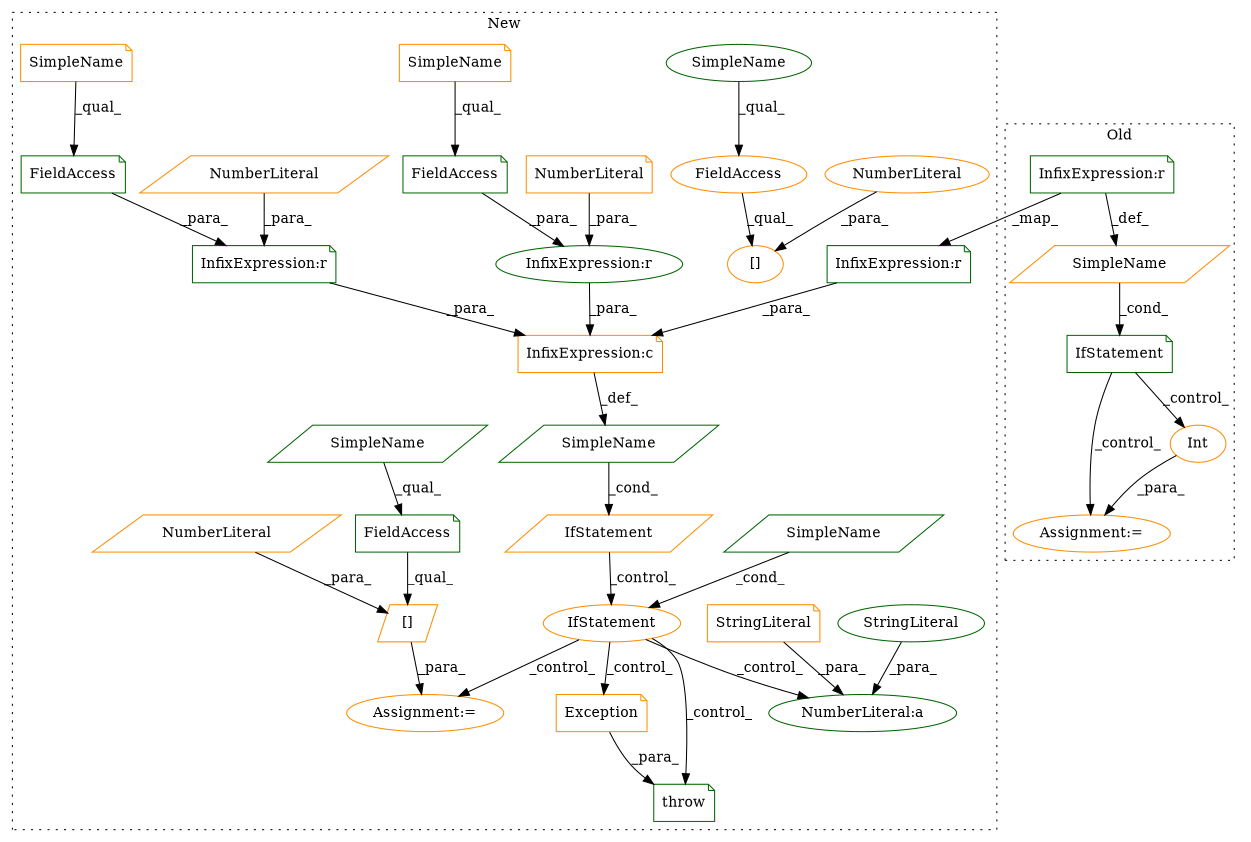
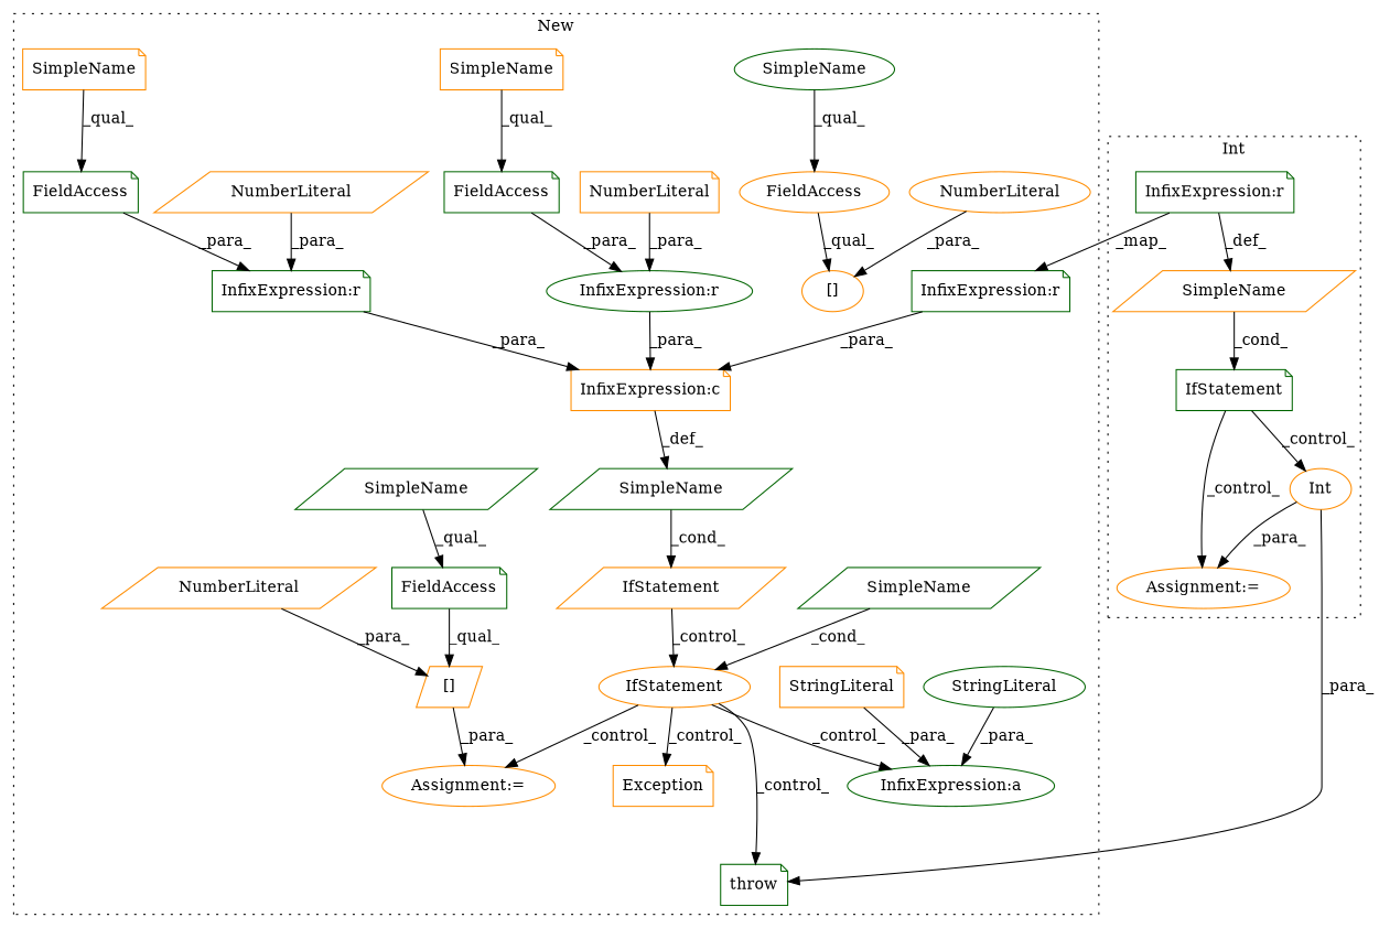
  digraph {
    node [a=42 color=darkorange l=4 shape=note]
    n1 [a=32 l="4,1" label=Int s="12986,13000" shape=ellipse]
    n2 [a=7 l=1 label="Assignment:=" s=12985 shape=ellipse]
    n3 [label=SimpleName shape=parallelogram l=""]
    n4 [a=25 color=darkgreen l="4,2" label=IfStatement s="12929,12965"]
    n5 [a=27 color=darkgreen label="InfixExpression:r" s=12949]
    n6 [a=25 l="4,2" label=IfStatement s="13136,13219" shape=parallelogram]
    n7 [a=7 l=1 label="Assignment:=" s=13409 shape=ellipse]
    n8 [color=darkgreen label=SimpleName shape=parallelogram l=""]
    n9 [a=27 color=darkgreen l=3 label="InfixExpression:r" s=13196 shape=ellipse]
    n10 [a=34 l=1 label=NumberLiteral s=13199]
    n11 [a=25 l="4,2" label=IfStatement s="13229,13253" shape=ellipse]
    n12 [color=darkgreen label=SimpleName shape=parallelogram l=""]
    n13 [a=22 color=darkgreen l=8 label=FieldAccess s=13188]
    n14 [a=27 label="InfixExpression:c" s=13174]
    n15 [a=27 color=darkgreen l=3 label="InfixExpression:r" s=13214]
-   n16 [a=27 color=darkgreen l=3 label="NumberLiteral:a" s=13325 shape=ellipse]
+   n16 [a=27 color=darkgreen l=3 label="InfixExpression:a" s=13325 shape=ellipse]
    n17 [a=2 l="17,1" label="[]" s="13234,13252" shape=ellipse]
    n18 [a=34 l=1 label=NumberLiteral s=13251 shape=ellipse]
    n19 [a=2 l="17,1" label="[]" s="13410,13428" shape=parallelogram]
    n20 [a=34 l=1 label=NumberLiteral s=13427 shape=parallelogram]
    n21 [a=34 l=1 label=NumberLiteral s=13217 shape=parallelogram]
    n22 [a=22 color=darkgreen l=8 label=FieldAccess s=13206]
    n23 [a=27 color=darkgreen label="InfixExpression:r" s=13157]
    n24 [a=53 color=darkgreen l=6 label=throw s=13265]
    n25 [a=22 l=16 label=FieldAccess s=13234 shape=ellipse]
    n26 [a=22 color=darkgreen l=16 label=FieldAccess s=13410]
    n27 [a=45 color=darkgreen l=54 label=StringLiteral s=13328 shape=ellipse]
    n28 [a=45 l=44 label=StringLiteral s=13281]
    n29 [a=32 l="10,1" label=Exception s="13271,13382"]
    n30 [color=darkgreen label=SimpleName s=13410 shape=parallelogram]
    n31 [color=darkgreen label=SimpleName s=13234 shape=ellipse]
    n32 [label=SimpleName s=13206]
    n33 [label=SimpleName s=13188]
    subgraph cluster_1 {
-     label=Old
+     label=Int
      style=dotted
      n1
      n2
      n3
      n4
      n5
    }
    subgraph cluster_2 {
      label=New
      style=dotted
      n6
      n7
      n8
      n9
      n10
      n11
      n12
      n13
      n14
      n15
      n16
      n17
      n18
      n19
      n20
      n21
      n22
      n23
      n24
      n25
      n26
      n27
      n28
      n29
      n30
      n31
      n32
      n33
    }
    n1 -> n2 [label=_para_]
    n3 -> n4 [label=_cond_]
    n4 -> n1 [label=_control_]
    n4 -> n2 [label=_control_]
    n5 -> n3 [label=_def_]
    n5 -> n23 [label=_map_]
    n6 -> n11 [label=_control_]
    n8 -> n6 [label=_cond_]
    n9 -> n14 [label=_para_]
    n10 -> n9 [label=_para_]
    n11 -> n7 [label=_control_]
    n11 -> n16 [label=_control_]
    n11 -> n24 [label=_control_]
    n11 -> n29 [label=_control_]
    n12 -> n11 [label=_cond_]
    n13 -> n9 [label=_para_]
    n14 -> n8 [label=_def_]
    n15 -> n14 [label=_para_]
    n18 -> n17 [label=_para_]
    n19 -> n7 [label=_para_]
    n20 -> n19 [label=_para_]
    n21 -> n15 [label=_para_]
    n22 -> n15 [label=_para_]
    n23 -> n14 [label=_para_]
    n25 -> n17 [label=_qual_]
    n26 -> n19 [label=_qual_]
    n27 -> n16 [label=_para_]
    n28 -> n16 [label=_para_]
-   n29 -> n24 [label=_para_]
+   n1 -> n24 [label=_para_]
    n30 -> n26 [label=_qual_]
    n31 -> n25 [label=_qual_]
    n32 -> n22 [label=_qual_]
    n33 -> n13 [label=_qual_]
  }
